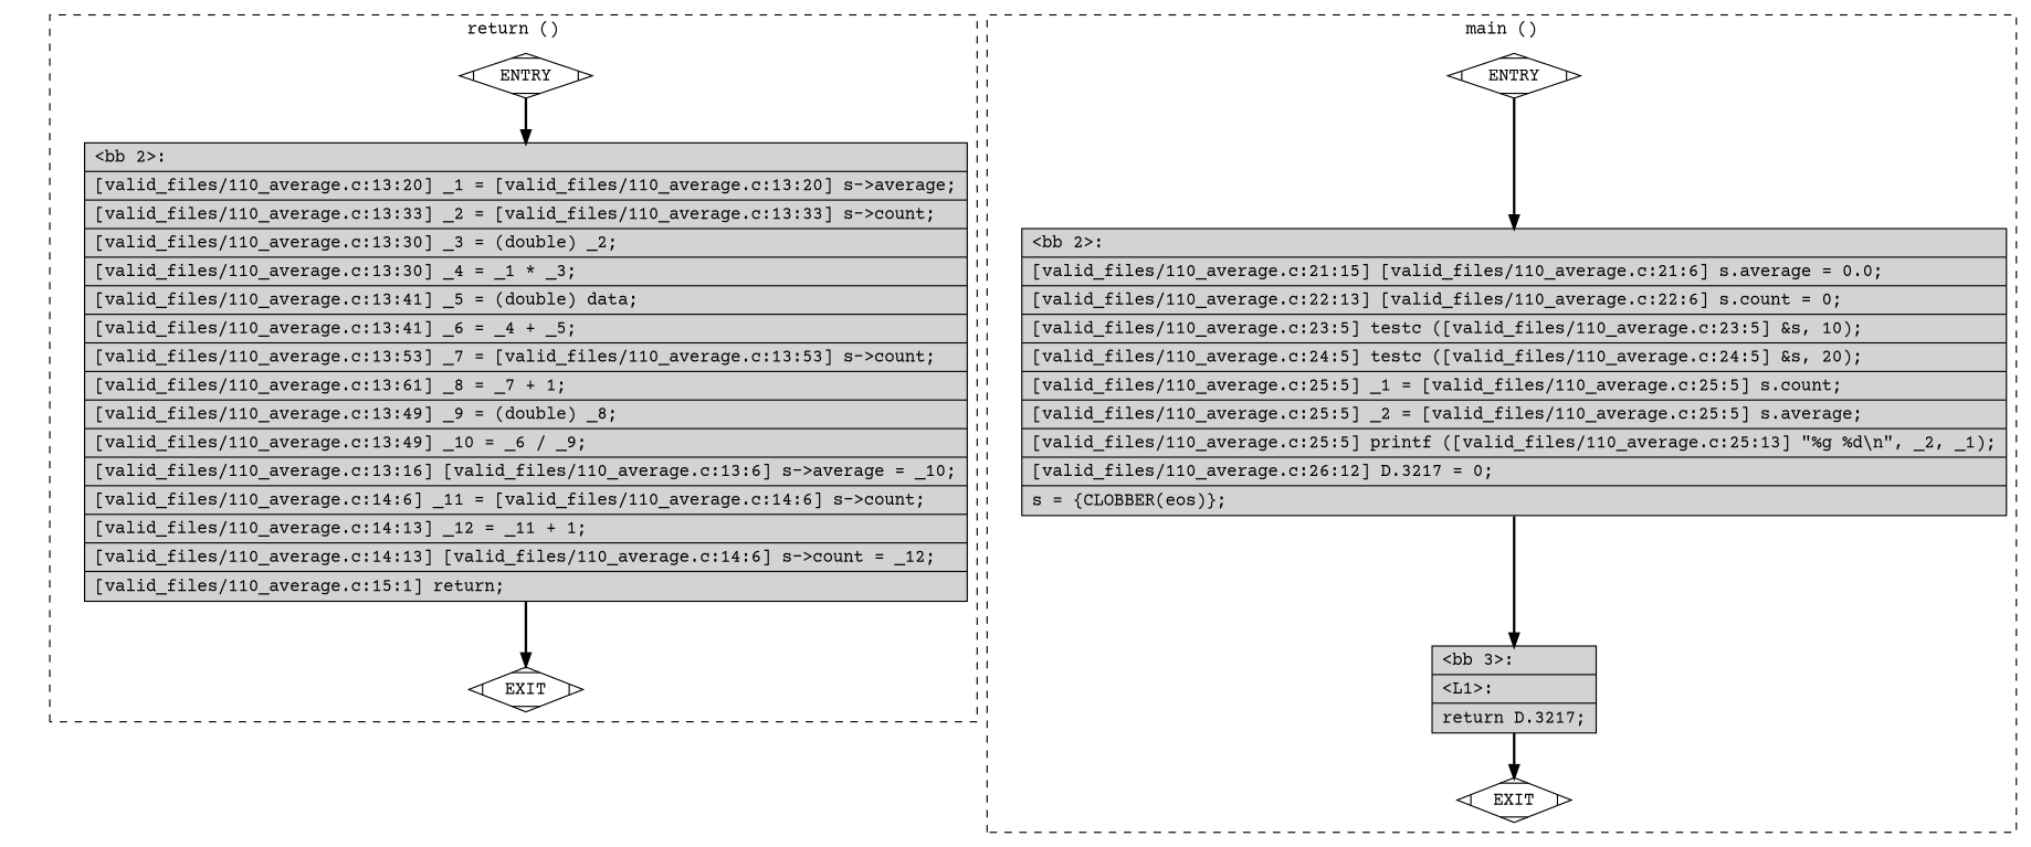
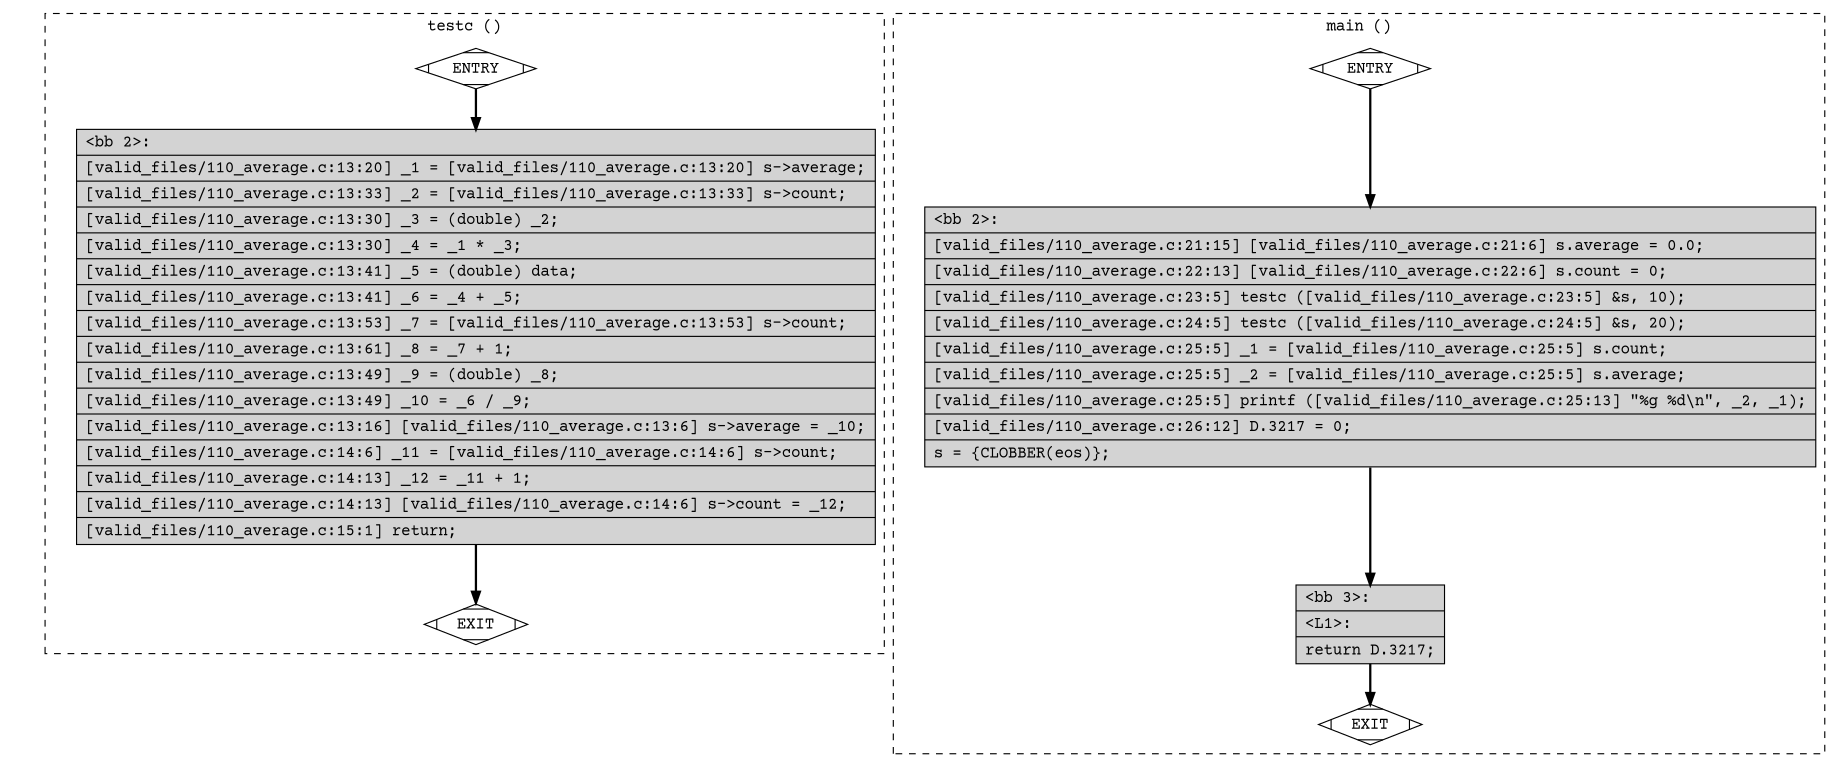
  digraph {
    fontname="Courier Prime"
    node [fillcolor=white shape=Mdiamond style=filled fontname="Courier Prime"]
    edge [constraint=true headport=n style="solid,bold" tailport=s fontname="Courier Prime" color=black weight=100]
    n1 [label=ENTRY]
    n2 [label=EXIT]
    n3 [fillcolor=lightgrey label="{\<bb\ 2\>:\l|[valid_files/110_average.c:13:20]\ _1\ =\ [valid_files/110_average.c:13:20]\ s-\>average;\l|[valid_files/110_average.c:13:33]\ _2\ =\ [valid_files/110_average.c:13:33]\ s-\>count;\l|[valid_files/110_average.c:13:30]\ _3\ =\ (double)\ _2;\l|[valid_files/110_average.c:13:30]\ _4\ =\ _1\ *\ _3;\l|[valid_files/110_average.c:13:41]\ _5\ =\ (double)\ data;\l|[valid_files/110_average.c:13:41]\ _6\ =\ _4\ +\ _5;\l|[valid_files/110_average.c:13:53]\ _7\ =\ [valid_files/110_average.c:13:53]\ s-\>count;\l|[valid_files/110_average.c:13:61]\ _8\ =\ _7\ +\ 1;\l|[valid_files/110_average.c:13:49]\ _9\ =\ (double)\ _8;\l|[valid_files/110_average.c:13:49]\ _10\ =\ _6\ /\ _9;\l|[valid_files/110_average.c:13:16]\ [valid_files/110_average.c:13:6]\ s-\>average\ =\ _10;\l|[valid_files/110_average.c:14:6]\ _11\ =\ [valid_files/110_average.c:14:6]\ s-\>count;\l|[valid_files/110_average.c:14:13]\ _12\ =\ _11\ +\ 1;\l|[valid_files/110_average.c:14:13]\ [valid_files/110_average.c:14:6]\ s-\>count\ =\ _12;\l|[valid_files/110_average.c:15:1]\ return;\l}" shape=record]
    n4 [label=ENTRY]
    n5 [label=EXIT]
    n6 [fillcolor=lightgrey label="{\<bb\ 2\>:\l|[valid_files/110_average.c:21:15]\ [valid_files/110_average.c:21:6]\ s.average\ =\ 0.0;\l|[valid_files/110_average.c:22:13]\ [valid_files/110_average.c:22:6]\ s.count\ =\ 0;\l|[valid_files/110_average.c:23:5]\ testc\ ([valid_files/110_average.c:23:5]\ &s,\ 10);\l|[valid_files/110_average.c:24:5]\ testc\ ([valid_files/110_average.c:24:5]\ &s,\ 20);\l|[valid_files/110_average.c:25:5]\ _1\ =\ [valid_files/110_average.c:25:5]\ s.count;\l|[valid_files/110_average.c:25:5]\ _2\ =\ [valid_files/110_average.c:25:5]\ s.average;\l|[valid_files/110_average.c:25:5]\ printf\ ([valid_files/110_average.c:25:13]\ \"%g\ %d\\n\",\ _2,\ _1);\l|[valid_files/110_average.c:26:12]\ D.3217\ =\ 0;\l|s\ =\ \{CLOBBER(eos)\};\l}" shape=record]
    n7 [fillcolor=lightgrey label="{\<bb\ 3\>:\l|\<L1\>:\l|return\ D.3217;\l}" shape=record]
    subgraph cluster_1 {
      color=black
-     label="return ()"
+     label="testc ()"
      style=dashed
      n1
      n2
      n3
    }
    subgraph cluster_2 {
      color=black
      label="main ()"
      style=dashed
      n4
      n5
      n6
      n7
    }
    n1 -> n2 [style=invis color="" weight=""]
    n1 -> n3
    n3 -> n2 [weight=10]
    n4 -> n5 [style=invis color="" weight=""]
    n4 -> n6
    n6 -> n7
    n7 -> n5 [weight=10]
  }
